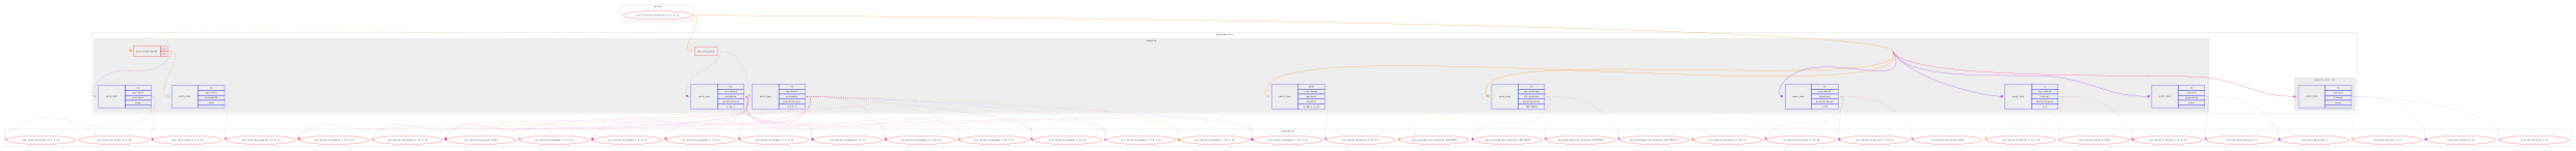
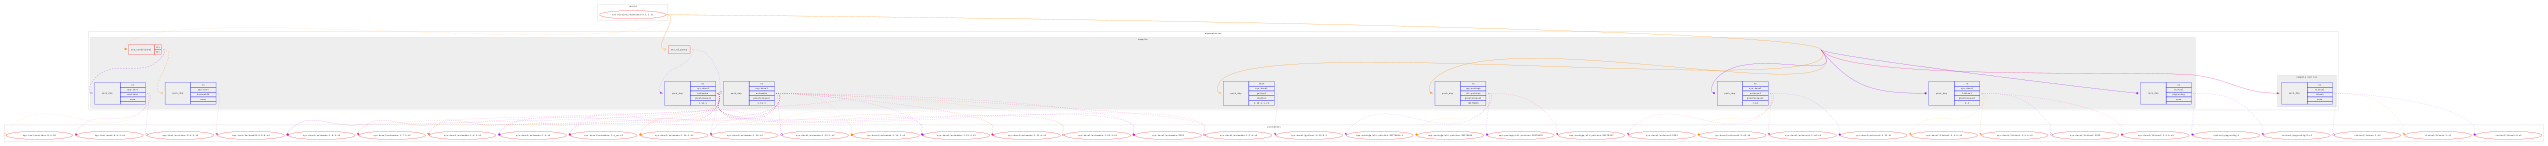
  digraph {
    compound=true
    concentrate=true
    fontname="IBM Plex Mono"
    fontsize=10
    newrank=true
    rankdir=TB
    ranksep=1.5
    node [color=red fontname="IBM Plex Mono" fontsize=10]
    edge [arrowhead=dot color=purple fontname="IBM Plex Mono" headport=w style=dotted tailport=e weight=100]
    n1 [label="net-wireless/madwimax-0.1.1-r1" width=4]
    n2 [color=blue label=<<TABLE BORDER="0" CELLBORDER="1" CELLSPACING="0" CELLPADDING="4" WIDTH="220"><TR><TD ROWSPAN="6" CELLPADDING="30">pack_dep</TD></TR><TR><TD WIDTH="110">no</TD></TR><TR><TD>sys-devel</TD></TR><TR><TD>automake</TD></TR><TR><TD>greaterequal</TD></TR><TR><TD>1.16.1</TD></TR></TABLE>> shape=none]
    n3 [color=blue label=<<TABLE BORDER="0" CELLBORDER="1" CELLSPACING="0" CELLPADDING="4" WIDTH="220"><TR><TD ROWSPAN="6" CELLPADDING="30">pack_dep</TD></TR><TR><TD WIDTH="110">no</TD></TR><TR><TD>sys-devel</TD></TR><TR><TD>automake</TD></TR><TR><TD>greaterequal</TD></TR><TR><TD>1.15.1</TD></TR></TABLE>> shape=none]
    n4 [label=<<TABLE BORDER="0" CELLBORDER="1" CELLSPACING="0" CELLPADDING="4"><TR><TD CELLPADDING="10">any_of_group</TD></TR></TABLE>> shape=none]
    n5 [color=blue label=<<TABLE BORDER="0" CELLBORDER="1" CELLSPACING="0" CELLPADDING="4" WIDTH="220"><TR><TD ROWSPAN="6" CELLPADDING="30">pack_dep</TD></TR><TR><TD WIDTH="110">no</TD></TR><TR><TD>app-text</TD></TR><TR><TD>asciidoc</TD></TR><TR><TD>none</TD></TR><TR><TD></TD></TR></TABLE>> shape=none]
    n6 [color=blue label=<<TABLE BORDER="0" CELLBORDER="1" CELLSPACING="0" CELLPADDING="4" WIDTH="220"><TR><TD ROWSPAN="6" CELLPADDING="30">pack_dep</TD></TR><TR><TD WIDTH="110">no</TD></TR><TR><TD>app-text</TD></TR><TR><TD>docbook2X</TD></TR><TR><TD>none</TD></TR><TR><TD></TD></TR></TABLE>> shape=none]
    n7 [label=<<TABLE BORDER="0" CELLBORDER="1" CELLSPACING="0" CELLPADDING="4"><TR><TD ROWSPAN="3" CELLPADDING="10">use_conditional</TD></TR><TR><TD>any</TD></TR><TR><TD>doc</TD></TR></TABLE>> shape=none]
    n8 [color=blue label=<<TABLE BORDER="0" CELLBORDER="1" CELLSPACING="0" CELLPADDING="4" WIDTH="220"><TR><TD ROWSPAN="6" CELLPADDING="30">pack_dep</TD></TR><TR><TD WIDTH="110">no</TD></TR><TR><TD>app-portage</TD></TR><TR><TD>elt-patches</TD></TR><TR><TD>greaterequal</TD></TR><TR><TD>20170815</TD></TR></TABLE>> shape=none]
    n9 [color=blue label=<<TABLE BORDER="0" CELLBORDER="1" CELLSPACING="0" CELLPADDING="4" WIDTH="220"><TR><TD ROWSPAN="6" CELLPADDING="30">pack_dep</TD></TR><TR><TD WIDTH="110">no</TD></TR><TR><TD>sys-devel</TD></TR><TR><TD>autoconf</TD></TR><TR><TD>greaterequal</TD></TR><TR><TD>2.69</TD></TR></TABLE>> shape=none]
    n10 [color=blue label=<<TABLE BORDER="0" CELLBORDER="1" CELLSPACING="0" CELLPADDING="4" WIDTH="220"><TR><TD ROWSPAN="6" CELLPADDING="30">pack_dep</TD></TR><TR><TD WIDTH="110">no</TD></TR><TR><TD>sys-devel</TD></TR><TR><TD>libtool</TD></TR><TR><TD>greaterequal</TD></TR><TR><TD>2.4</TD></TR></TABLE>> shape=none]
    n11 [color=blue label=<<TABLE BORDER="0" CELLBORDER="1" CELLSPACING="0" CELLPADDING="4" WIDTH="220"><TR><TD ROWSPAN="6" CELLPADDING="30">pack_dep</TD></TR><TR><TD WIDTH="110">no</TD></TR><TR><TD>virtual</TD></TR><TR><TD>pkgconfig</TD></TR><TR><TD>none</TD></TR><TR><TD></TD></TR></TABLE>> shape=none]
    n12 [color=blue label=<<TABLE BORDER="0" CELLBORDER="1" CELLSPACING="0" CELLPADDING="4" WIDTH="220"><TR><TD ROWSPAN="6" CELLPADDING="30">pack_dep</TD></TR><TR><TD WIDTH="110">weak</TD></TR><TR><TD>sys-devel</TD></TR><TR><TD>gettext</TD></TR><TR><TD>smaller</TD></TR><TR><TD>0.18.1.1-r3</TD></TR></TABLE>> shape=none]
    n13 [color=blue label=<<TABLE BORDER="0" CELLBORDER="1" CELLSPACING="0" CELLPADDING="4" WIDTH="220"><TR><TD ROWSPAN="6" CELLPADDING="30">pack_dep</TD></TR><TR><TD WIDTH="110">no</TD></TR><TR><TD>virtual</TD></TR><TR><TD>libusb</TD></TR><TR><TD>none</TD></TR><TR><TD></TD></TR></TABLE>> shape=none]
    n14 [label="sys-devel/automake-1.10.3-r3" width=4]
    n15 [label="sys-devel/automake-1.12.6-r2" width=4]
    n16 [label="sys-devel/automake-1.13.4-r2" width=4]
    n17 [label="sys-devel/automake-1.14.1-r2" width=4]
    n18 [label="sys-devel/automake-1.15.1-r2" width=4]
    n19 [label="sys-devel/automake-1.16-r2" width=4]
    n20 [label="sys-devel/automake-1.16.1-r1" width=4]
    n21 [label="sys-devel/automake-1.4_p6-r2" width=4]
    n22 [label="sys-devel/automake-1.5-r2" width=4]
    n23 [label="sys-devel/automake-1.6.3-r2" width=4]
    n24 [label="sys-devel/automake-1.7.9-r3" width=4]
    n25 [label="sys-devel/automake-1.8.5-r5" width=4]
    n26 [label="sys-devel/automake-1.9.6-r5" width=4]
    n27 [label="sys-devel/automake-9999" width=4]
    n28 [label="app-text/asciidoc-8.6.10" width=4]
    n29 [label="app-text/asciidoc-8.6.9-r2" width=4]
    n30 [label="app-text/weak-8.6.9-r6" width=4]
    n31 [label="app-text/docbook2X-0.8.8-r4" width=4]
    n32 [label="app-portage/elt-patches-20170317" width=4]
    n33 [label="app-portage/elt-patches-20170422" width=4]
    n34 [label="app-portage/elt-patches-20170815" width=4]
    n35 [label="app-portage/elt-patches-20170826.1" width=4]
    n36 [label="sys-devel/autoconf-2.13-r1" width=4]
    n37 [label="sys-devel/autoconf-2.64-r5" width=4]
    n38 [label="sys-devel/autoconf-2.69-r4" width=4]
    n39 [label="sys-devel/autoconf-9999" width=4]
    n40 [label="sys-devel/libtool-2.4.6-r3" width=4]
+   n41 [label="sys-devel/libtool-2.4.6-r4" width=4]
    n42 [label="sys-devel/libtool-2.4.6-r5" width=4]
    n43 [label="sys-devel/libtool-9999" width=4]
    n44 [label="virtual/pkgconfig-0-r1" width=4]
    n45 [label="virtual/pkgconfig-1" width=4]
    n46 [label="sys-devel/gettext-0.19.8.1" width=4]
    n47 [label="virtual/libusb-0-r2" width=4]
    n48 [label="virtual/libusb-1-r1" width=4]
    n49 [label="virtual/libusb-1-r2" width=4]
    subgraph cluster_1 {
      color=gray
      label=<<i>ebuild</i>>
      rank=same
      n1
    }
    subgraph cluster_2 {
      color=gray
      label=<<i>dependencies</i>>
      subgraph cluster_3 {
        color=gray
        fillcolor="#eeeeee"
        label=<<i>compile</i>>
        style=filled
        subgraph sub_4 {
          color=gray
          fillcolor="#eeeeee"
          label=<<i>compile</i>>
          style=filled
          n4
          subgraph sub_5 {
            color=gray
            fillcolor="#eeeeee"
            label=<<i>compile</i>>
            style=filled
            n2
          }
          subgraph sub_6 {
            color=gray
            fillcolor="#eeeeee"
            label=<<i>compile</i>>
            style=filled
            n3
          }
        }
        subgraph sub_7 {
          color=gray
          fillcolor="#eeeeee"
          label=<<i>compile</i>>
          style=filled
          n7
          subgraph sub_8 {
            color=gray
            fillcolor="#eeeeee"
            label=<<i>compile</i>>
            style=filled
            n5
          }
          subgraph sub_9 {
            color=gray
            fillcolor="#eeeeee"
            label=<<i>compile</i>>
            style=filled
            n6
          }
        }
        subgraph sub_10 {
          color=gray
          fillcolor="#eeeeee"
          label=<<i>compile</i>>
          style=filled
          n8
        }
        subgraph sub_11 {
          color=gray
          fillcolor="#eeeeee"
          label=<<i>compile</i>>
          style=filled
          n9
        }
        subgraph sub_12 {
          color=gray
          fillcolor="#eeeeee"
          label=<<i>compile</i>>
          style=filled
          n10
        }
        subgraph sub_13 {
          color=gray
          fillcolor="#eeeeee"
          label=<<i>compile</i>>
          style=filled
          n11
        }
        subgraph sub_14 {
          color=gray
          fillcolor="#eeeeee"
          label=<<i>compile</i>>
          style=filled
          n12
        }
      }
      subgraph cluster_15 {
        color=gray
        fillcolor="#eeeeee"
        label=<<i>compile and run</i>>
        style=filled
        subgraph sub_16 {
          color=gray
          fillcolor="#eeeeee"
          label=<<i>compile and run</i>>
          style=filled
          n13
        }
      }
      subgraph cluster_17 {
        color=gray
        fillcolor="#eeeeee"
        label=<<i>run</i>>
        style=filled
      }
    }
    subgraph cluster_18 {
      color=gray
      label=<<i>candidates</i>>
      rank=same
      subgraph sub_19 {
        color=black
        label=<<i>candidates</i>>
        nodesep=1
        rank=same
        n14
        n15
        n16
        n17
        n18
        n19
        n20
        n21
        n22
        n23
        n24
        n25
        n26
        n27
      }
      subgraph sub_20 {
        color=black
        label=<<i>candidates</i>>
        nodesep=1
        rank=same
        n14
        n15
        n16
        n17
        n18
        n19
        n20
        n21
        n22
        n23
        n24
        n25
        n26
        n27
      }
      subgraph sub_21 {
        color=black
        label=<<i>candidates</i>>
        nodesep=1
        rank=same
        n28
        n29
        n30
      }
      subgraph sub_22 {
        color=black
        label=<<i>candidates</i>>
        nodesep=1
        rank=same
        n31
      }
      subgraph sub_23 {
        color=black
        label=<<i>candidates</i>>
        nodesep=1
        rank=same
        n32
        n33
        n34
        n35
      }
      subgraph sub_24 {
        color=black
        label=<<i>candidates</i>>
        nodesep=1
        rank=same
        n36
        n37
        n38
        n39
      }
      subgraph sub_25 {
        color=black
        label=<<i>candidates</i>>
        nodesep=1
        rank=same
        n40
+       n41
        n42
        n43
      }
      subgraph sub_26 {
        color=black
        label=<<i>candidates</i>>
        nodesep=1
        rank=same
        n44
        n45
      }
      subgraph sub_27 {
        color=black
        label=<<i>candidates</i>>
        nodesep=1
        rank=same
        n46
      }
      subgraph sub_28 {
        color=black
        label=<<i>candidates</i>>
        nodesep=1
        rank=same
        n47
        n48
        n49
      }
    }
    n1 -> n4 [arrowhead=odot color=darkorange style=solid weight=20]
    n1 -> n7 [color=darkorange weight=20]
    n1 -> n8 [arrowhead=normal color=darkorange style=solid weight=20]
    n1 -> n9 [style=solid weight=20]
    n1 -> n10 [style=solid weight=20]
    n1 -> n11 [style=solid weight=20]
    n1 -> n12 [arrowhead=odot color=darkorange style=solid weight=20]
    n1 -> n13 [arrowhead=normal color=deeppink style=solid weight=20]
    n2 -> n14 [arrowhead=odot]
    n2 -> n15 [color=darkorange]
    n2 -> n16 [arrowhead=normal color=deeppink]
    n2 -> n17 [color=darkorange]
    n2 -> n18 [arrowhead=odot]
    n2 -> n19 [arrowhead=normal color=deeppink]
    n2 -> n20 [arrowhead=odot color=deeppink]
    n2 -> n21 [arrowhead=odot color=deeppink]
    n2 -> n22
    n2 -> n23 [arrowhead=normal]
    n2 -> n24 [arrowhead=normal color=darkorange]
    n2 -> n25
    n2 -> n26 [arrowhead=odot color=deeppink]
    n2 -> n27
    n3 -> n14 [arrowhead=odot color=darkorange]
    n3 -> n15 [arrowhead=normal color=deeppink]
    n3 -> n16
    n3 -> n17 [color=darkorange]
    n3 -> n18 [arrowhead=odot]
    n3 -> n19 [arrowhead=odot]
    n3 -> n20 [color=darkorange]
    n3 -> n21 [color=deeppink]
    n3 -> n22 [arrowhead=odot]
    n3 -> n23 [arrowhead=normal color=darkorange]
    n3 -> n24 [arrowhead=normal color=deeppink]
    n3 -> n25 [color=deeppink]
    n3 -> n26 [arrowhead=odot color=deeppink]
    n3 -> n27 [arrowhead=normal color=deeppink]
    n4 -> n2 [arrowhead=normal weight=20]
    n4 -> n3 [arrowhead=odot weight=20]
    n5 -> n28 [arrowhead=odot color=darkorange]
    n5 -> n29 [arrowhead=odot]
    n5 -> n30 [color=deeppink]
    n6 -> n31 [arrowhead=normal color=deeppink]
    n7 -> n5 [arrowhead=odot style=dashed weight=20]
    n7 -> n6 [arrowhead=odot color=darkorange style=dashed weight=20]
    n8 -> n32 [arrowhead=normal color=deeppink]
    n8 -> n33
    n8 -> n34 [color=darkorange]
    n8 -> n35 [arrowhead=normal]
    n9 -> n36
    n9 -> n37 [arrowhead=normal color=deeppink]
    n9 -> n38 [color=darkorange]
    n9 -> n39 [arrowhead=normal color=deeppink]
    n10 -> n40 [arrowhead=normal color=darkorange]
+   n10 -> n41 [arrowhead=normal color=darkorange]
    n10 -> n42 [color=deeppink]
    n10 -> n43 [arrowhead=odot]
    n11 -> n44 [arrowhead=normal]
    n11 -> n45
    n12 -> n46 [arrowhead=normal]
    n13 -> n47
    n13 -> n48 [arrowhead=normal color=darkorange]
    n13 -> n49 [arrowhead=odot]
  }
